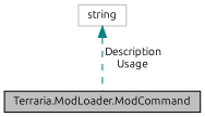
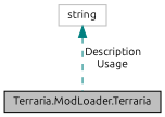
  digraph {
    fontname=Ubuntu
    node [fontname=Ubuntu fontsize=10 shape=record style=filled]
-   n1 [color=black fillcolor=grey75 fontcolor=black height=0.2 label="Terraria.ModLoader.ModCommand" width=0.4]
+   n1 [color=black fillcolor=grey75 fontcolor=black height=0.2 label="Terraria.ModLoader.Terraria" width=0.4]
    n2 [color=grey75 fillcolor=white height=0.2 label=string width=0.4]
    n2 -> n1 [color=teal dir=back fontname=Ubuntu fontsize=10 label=" Description\nUsage" labelfontname=Helvetica labelfontsize=10 style=dashed]
  }
